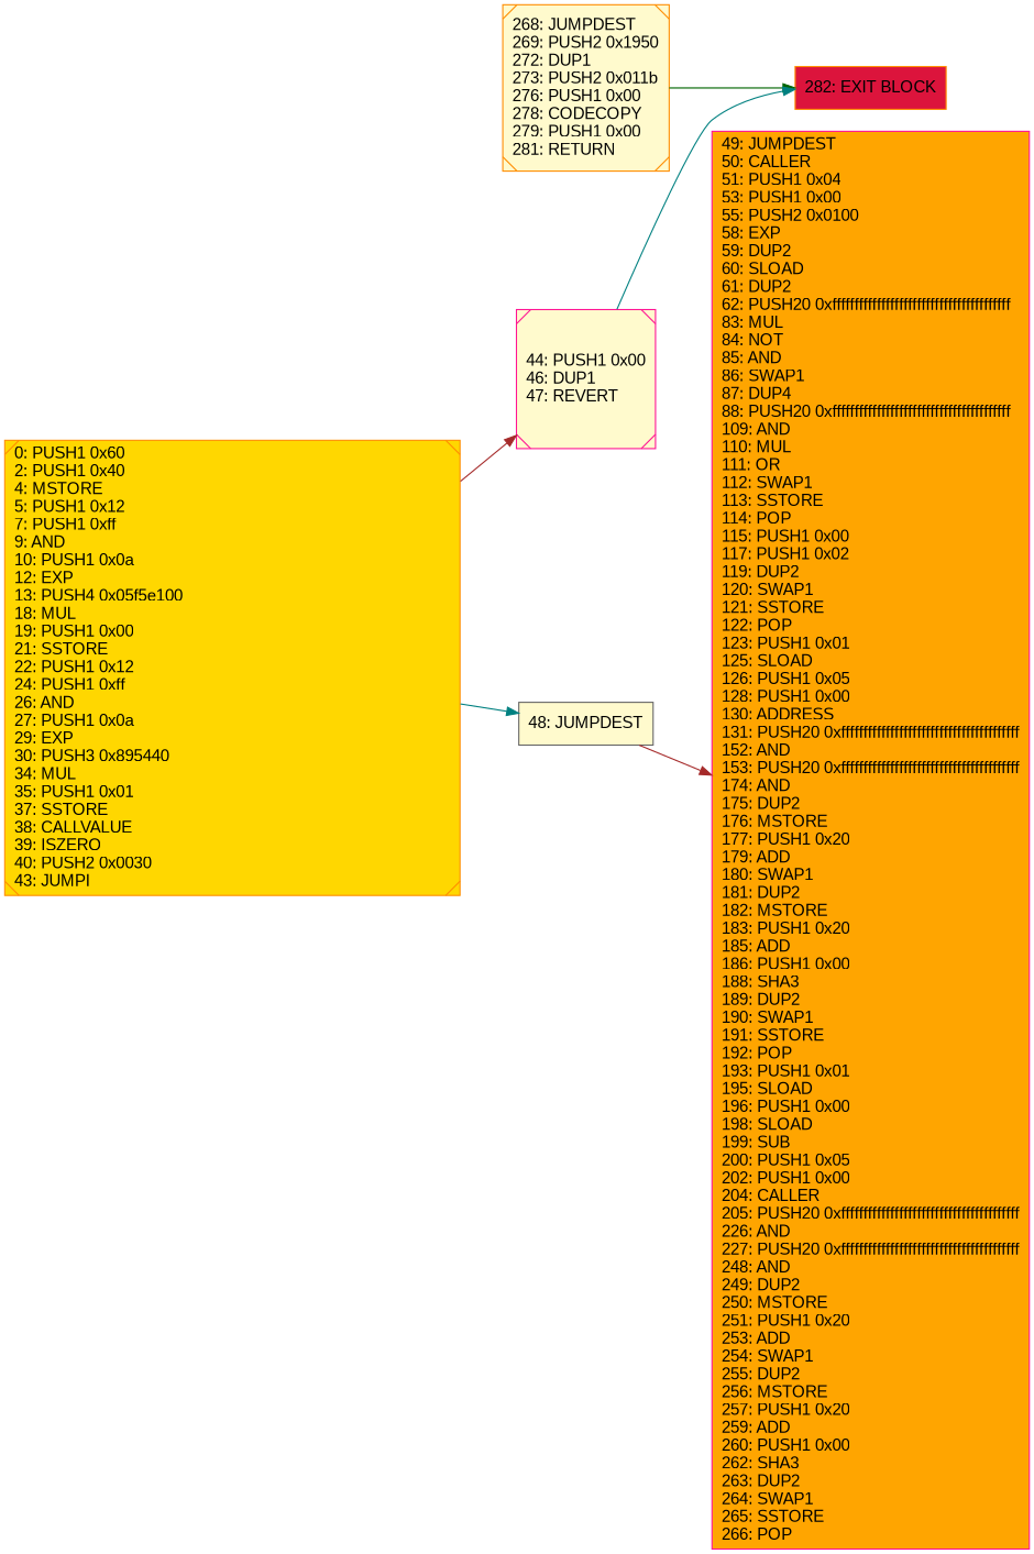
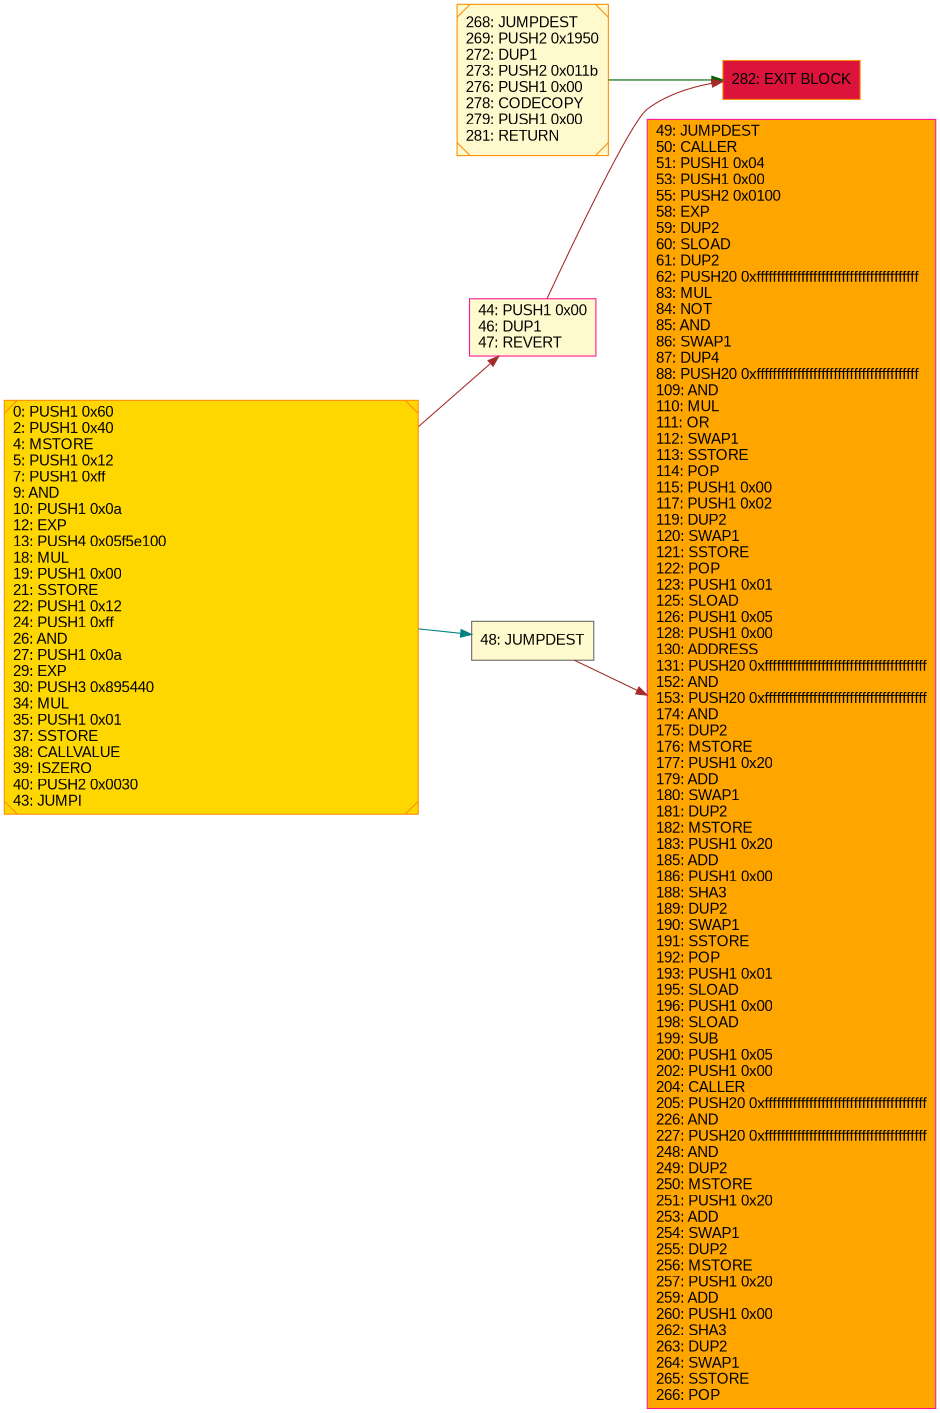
  digraph {
    rankdir=LR
    node [color=darkorange fillcolor=lemonchiffon fontcolor=black fontname=arial shape=Msquare style=filled]
    edge [color=brown]
    n1 [label="268: JUMPDEST\l269: PUSH2 0x1950\l272: DUP1\l273: PUSH2 0x011b\l276: PUSH1 0x00\l278: CODECOPY\l279: PUSH1 0x00\l281: RETURN\l"]
    n2 [fillcolor=crimson label="282: EXIT BLOCK\l" shape=box]
    n3 [fillcolor=gold label="0: PUSH1 0x60\l2: PUSH1 0x40\l4: MSTORE\l5: PUSH1 0x12\l7: PUSH1 0xff\l9: AND\l10: PUSH1 0x0a\l12: EXP\l13: PUSH4 0x05f5e100\l18: MUL\l19: PUSH1 0x00\l21: SSTORE\l22: PUSH1 0x12\l24: PUSH1 0xff\l26: AND\l27: PUSH1 0x0a\l29: EXP\l30: PUSH3 0x895440\l34: MUL\l35: PUSH1 0x01\l37: SSTORE\l38: CALLVALUE\l39: ISZERO\l40: PUSH2 0x0030\l43: JUMPI\l"]
-   n4 [color=deeppink label="44: PUSH1 0x00\l46: DUP1\l47: REVERT\l"]
+   n4 [color=deeppink label="44: PUSH1 0x00\l46: DUP1\l47: REVERT\l" shape=box]
    n5 [color=gray40 label="48: JUMPDEST\l" shape=box]
    n6 [color=deeppink fillcolor=orange label="49: JUMPDEST\l50: CALLER\l51: PUSH1 0x04\l53: PUSH1 0x00\l55: PUSH2 0x0100\l58: EXP\l59: DUP2\l60: SLOAD\l61: DUP2\l62: PUSH20 0xffffffffffffffffffffffffffffffffffffffff\l83: MUL\l84: NOT\l85: AND\l86: SWAP1\l87: DUP4\l88: PUSH20 0xffffffffffffffffffffffffffffffffffffffff\l109: AND\l110: MUL\l111: OR\l112: SWAP1\l113: SSTORE\l114: POP\l115: PUSH1 0x00\l117: PUSH1 0x02\l119: DUP2\l120: SWAP1\l121: SSTORE\l122: POP\l123: PUSH1 0x01\l125: SLOAD\l126: PUSH1 0x05\l128: PUSH1 0x00\l130: ADDRESS\l131: PUSH20 0xffffffffffffffffffffffffffffffffffffffff\l152: AND\l153: PUSH20 0xffffffffffffffffffffffffffffffffffffffff\l174: AND\l175: DUP2\l176: MSTORE\l177: PUSH1 0x20\l179: ADD\l180: SWAP1\l181: DUP2\l182: MSTORE\l183: PUSH1 0x20\l185: ADD\l186: PUSH1 0x00\l188: SHA3\l189: DUP2\l190: SWAP1\l191: SSTORE\l192: POP\l193: PUSH1 0x01\l195: SLOAD\l196: PUSH1 0x00\l198: SLOAD\l199: SUB\l200: PUSH1 0x05\l202: PUSH1 0x00\l204: CALLER\l205: PUSH20 0xffffffffffffffffffffffffffffffffffffffff\l226: AND\l227: PUSH20 0xffffffffffffffffffffffffffffffffffffffff\l248: AND\l249: DUP2\l250: MSTORE\l251: PUSH1 0x20\l253: ADD\l254: SWAP1\l255: DUP2\l256: MSTORE\l257: PUSH1 0x20\l259: ADD\l260: PUSH1 0x00\l262: SHA3\l263: DUP2\l264: SWAP1\l265: SSTORE\l266: POP\l" shape=box]
    n1 -> n2 [color=darkgreen]
    n3 -> n4
    n3 -> n5 [color=teal]
-   n4 -> n2 [color=teal]
+   n4 -> n2
    n5 -> n6
  }
